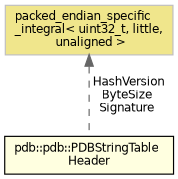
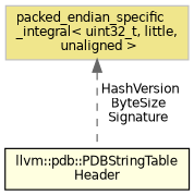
  digraph {
    node [fontname=Helvetica fontsize=10 shape=record style=filled]
-   n1 [color=black fillcolor=lightyellow fontcolor=black height=0.2 label="pdb::pdb::PDBStringTable\lHeader" width=0.4]
+   n1 [color=black fillcolor=lightyellow fontcolor=black height=0.2 label="llvm::pdb::PDBStringTable\lHeader" width=0.4]
    n2 [color=grey75 height=0.2 label="packed_endian_specific\l_integral\< uint32_t, little,\l unaligned \>" width=0.4 fillcolor=khaki]
    n2 -> n1 [color=gray40 dir=back fontname=Helvetica fontsize=10 label=" HashVersion\nByteSize\nSignature" labelfontname=Helvetica labelfontsize=10 style=dashed]
  }
